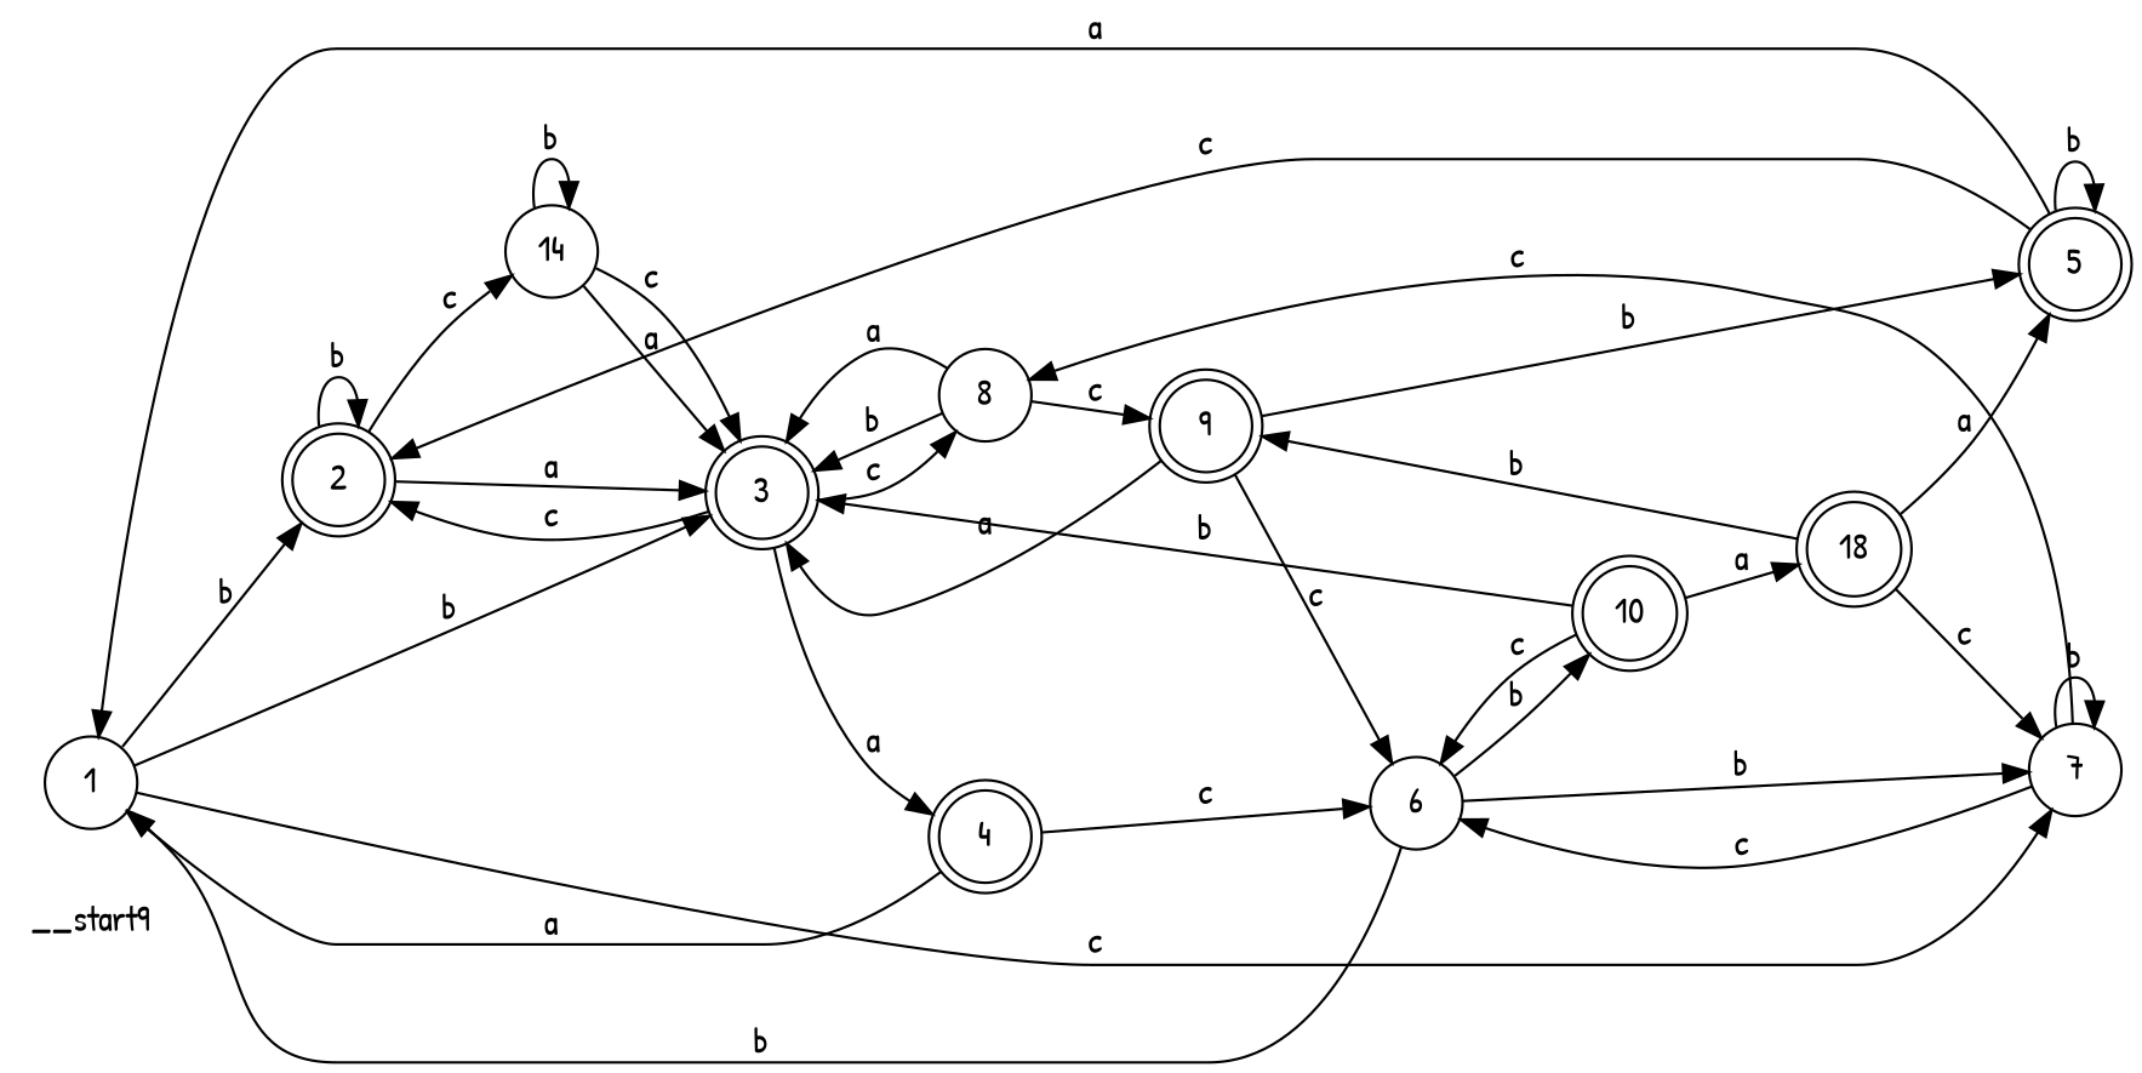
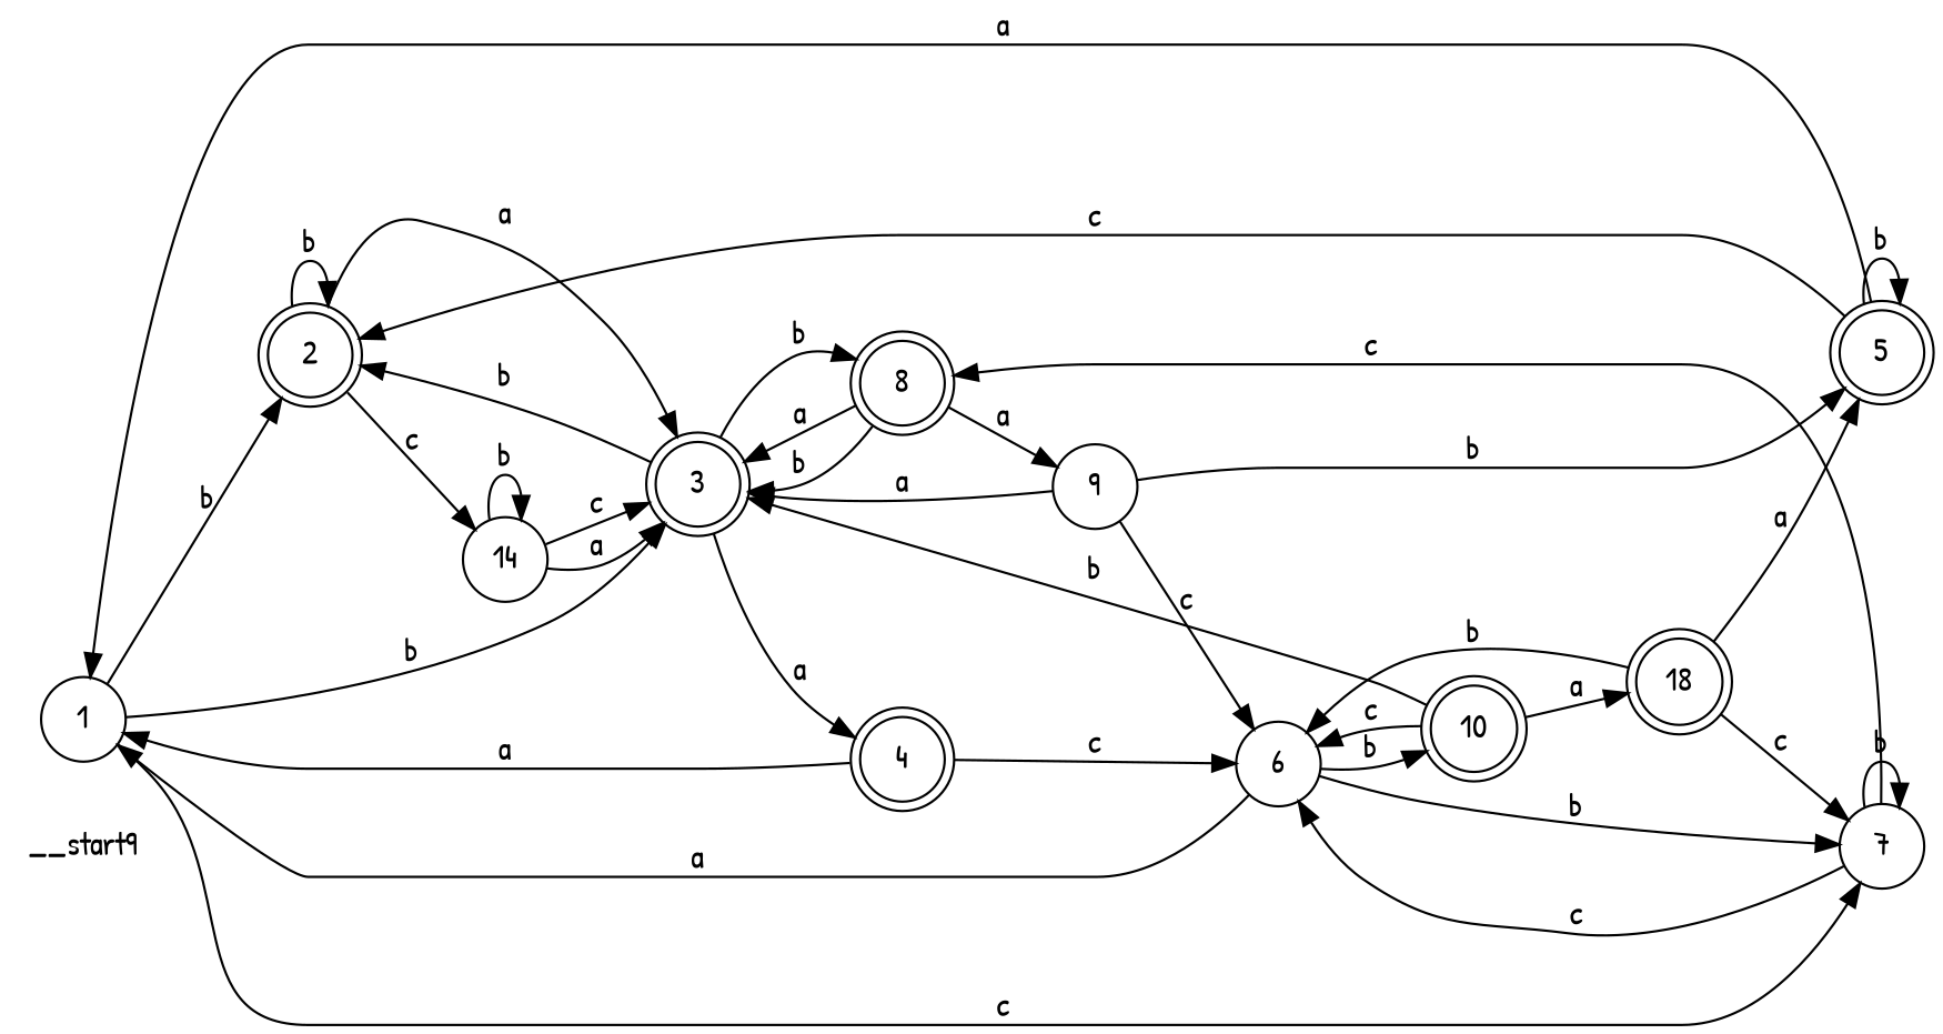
  digraph {
    fontname="Patrick Hand"
    rankdir=LR
    node [fontname="Patrick Hand" shape=doublecircle color=black fillcolor=white style=filled]
    edge [fontname="Patrick Hand"]
    n1 [label=__start9 shape=none color="" fillcolor="" style=""]
    n2 [label=1 shape=circle]
    n3 [label=2 style="rounded,filled"]
    n4 [label=3 style="rounded,filled"]
    n5 [label=7 shape=circle]
    n6 [label=4]
    n7 [label=6 shape=circle]
    n8 [label=14 shape=circle]
-   n9 [label=8 shape=circle style="rounded,filled"]
-   n10 [label=9 style="rounded,filled"]
+   n9 [label=8 style="rounded,filled"]
+   n10 [label=9 shape=circle style="rounded,filled"]
    n11 [label=5 style="rounded,filled"]
    n12 [label=10]
    n13 [label=18 style="rounded,filled"]
    n2 -> n3 [label=b]
    n2 -> n4 [label=b]
    n2 -> n5 [label=c]
    n3 -> n3 [label=b]
    n3 -> n4 [label=a]
    n3 -> n8 [label=c]
-   n4 -> n3 [label=c]
+   n4 -> n3 [label=b]
    n4 -> n6 [label=a]
-   n4 -> n9 [label=c]
+   n4 -> n9 [label=b]
    n5 -> n5 [label=b]
    n5 -> n7 [label=c]
    n5 -> n9 [label=c]
    n6 -> n2 [label=a]
    n6 -> n7 [label=c]
-   n7 -> n2 [label=b]
+   n7 -> n2 [label=a]
    n7 -> n5 [label=b]
    n7 -> n12 [label=b]
    n8 -> n4 [label=a]
    n8 -> n4 [label=c]
    n8 -> n8 [label=b]
    n9 -> n4 [label=a]
    n9 -> n4 [label=b]
-   n9 -> n10 [label=c]
+   n9 -> n10 [label=a]
    n10 -> n4 [label=a]
    n10 -> n7 [label=c]
    n10 -> n11 [label=b]
    n11 -> n2 [label=a]
    n11 -> n3 [label=c]
    n11 -> n11 [label=b]
    n12 -> n4 [label=b]
    n12 -> n7 [label=c]
    n12 -> n13 [label=a]
    n13 -> n5 [label=c]
-   n13 -> n10 [label=b]
+   n13 -> n7 [label=b]
    n13 -> n11 [label=a]
  }
